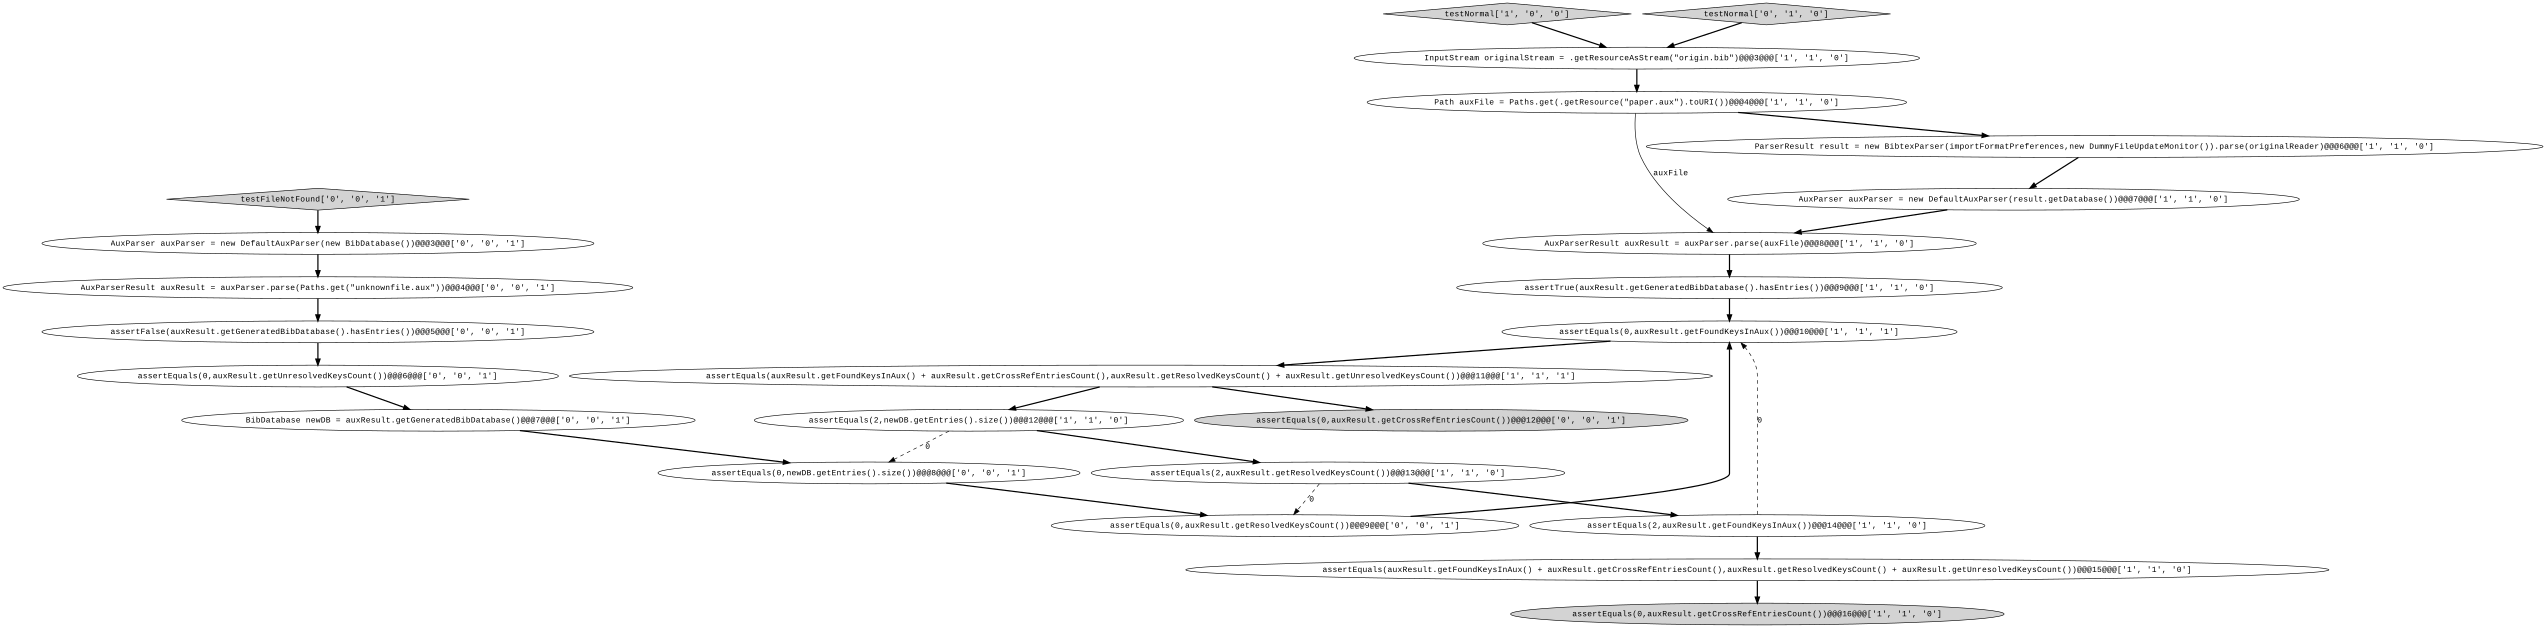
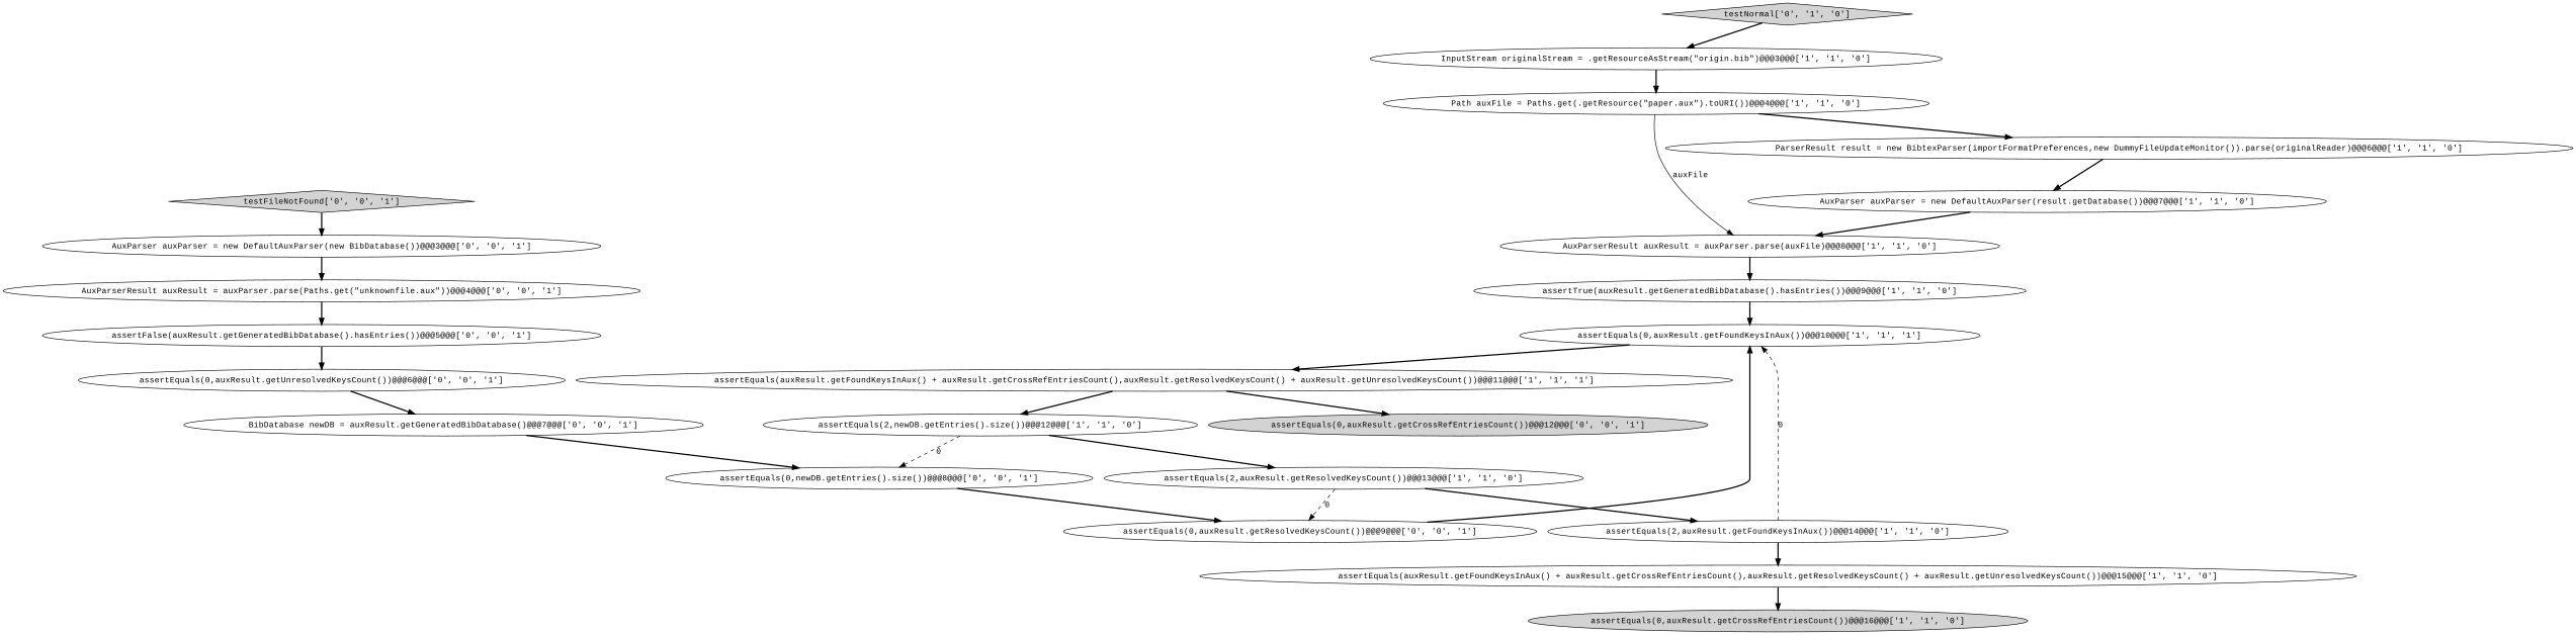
  digraph {
    fontname="Liberation Mono"
    node [fillcolor=white shape=ellipse style=filled fontname="Liberation Mono"]
    edge [style=bold fontname="Liberation Mono"]
    n1 [label="AuxParserResult auxResult = auxParser.parse(auxFile)@@@8@@@['1', '1', '0']"]
    n2 [label="assertTrue(auxResult.getGeneratedBibDatabase().hasEntries())@@@9@@@['1', '1', '0']"]
    n3 [label="assertEquals(0,newDB.getEntries().size())@@@8@@@['0', '0', '1']"]
    n4 [label="assertEquals(0,auxResult.getResolvedKeysCount())@@@9@@@['0', '0', '1']"]
    n5 [label="ParserResult result = new BibtexParser(importFormatPreferences,new DummyFileUpdateMonitor()).parse(originalReader)@@@6@@@['1', '1', '0']"]
    n6 [label="AuxParser auxParser = new DefaultAuxParser(result.getDatabase())@@@7@@@['1', '1', '0']"]
    n7 [label="assertFalse(auxResult.getGeneratedBibDatabase().hasEntries())@@@5@@@['0', '0', '1']"]
    n8 [label="assertEquals(0,auxResult.getUnresolvedKeysCount())@@@6@@@['0', '0', '1']"]
    n9 [label="assertEquals(0,auxResult.getFoundKeysInAux())@@@10@@@['1', '1', '1']"]
    n10 [label="assertEquals(2,auxResult.getResolvedKeysCount())@@@13@@@['1', '1', '0']"]
    n11 [label="assertEquals(2,auxResult.getFoundKeysInAux())@@@14@@@['1', '1', '0']"]
    n12 [label="assertEquals(auxResult.getFoundKeysInAux() + auxResult.getCrossRefEntriesCount(),auxResult.getResolvedKeysCount() + auxResult.getUnresolvedKeysCount())@@@11@@@['1', '1', '1']"]
    n13 [fillcolor=lightgray label="assertEquals(0,auxResult.getCrossRefEntriesCount())@@@12@@@['0', '0', '1']"]
    n14 [label="assertEquals(2,newDB.getEntries().size())@@@12@@@['1', '1', '0']"]
    n15 [label="BibDatabase newDB = auxResult.getGeneratedBibDatabase()@@@7@@@['0', '0', '1']"]
    n16 [label="AuxParserResult auxResult = auxParser.parse(Paths.get(\"unknownfile.aux\"))@@@4@@@['0', '0', '1']"]
-   n17 [fillcolor=lightgray label="testNormal['1', '0', '0']" shape=diamond]
    n18 [label="InputStream originalStream = .getResourceAsStream(\"origin.bib\")@@@3@@@['1', '1', '0']"]
    n19 [fillcolor=lightgray label="assertEquals(0,auxResult.getCrossRefEntriesCount())@@@16@@@['1', '1', '0']"]
    n20 [label="AuxParser auxParser = new DefaultAuxParser(new BibDatabase())@@@3@@@['0', '0', '1']"]
    n21 [label="assertEquals(auxResult.getFoundKeysInAux() + auxResult.getCrossRefEntriesCount(),auxResult.getResolvedKeysCount() + auxResult.getUnresolvedKeysCount())@@@15@@@['1', '1', '0']"]
    n22 [fillcolor=lightgray label="testNormal['0', '1', '0']" shape=diamond]
    n23 [label="Path auxFile = Paths.get(.getResource(\"paper.aux\").toURI())@@@4@@@['1', '1', '0']"]
    n24 [fillcolor=lightgray label="testFileNotFound['0', '0', '1']" shape=diamond]
    n1 -> n2
    n2 -> n9
    n3 -> n4
    n4 -> n9
    n5 -> n6
    n6 -> n1
    n7 -> n8
    n8 -> n15
    n9 -> n12
    n10 -> n4 [label=0 style=dashed]
    n10 -> n11
    n11 -> n9 [label=0 style=dashed]
    n11 -> n21
    n12 -> n13
    n12 -> n14
    n14 -> n3 [label=0 style=dashed]
    n14 -> n10
    n15 -> n3
    n16 -> n7
-   n17 -> n18
    n18 -> n23
    n20 -> n16
    n21 -> n19
    n22 -> n18
    n23 -> n1 [label=auxFile style=solid]
    n23 -> n5
    n24 -> n20
  }
